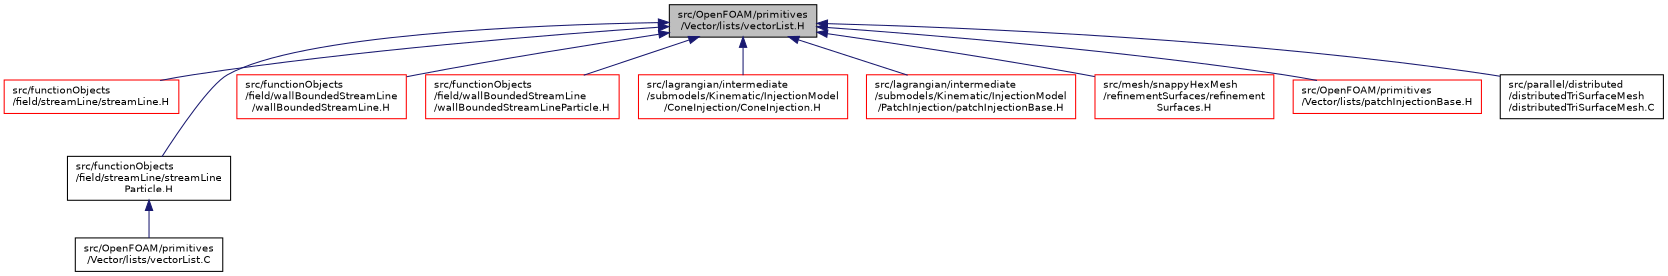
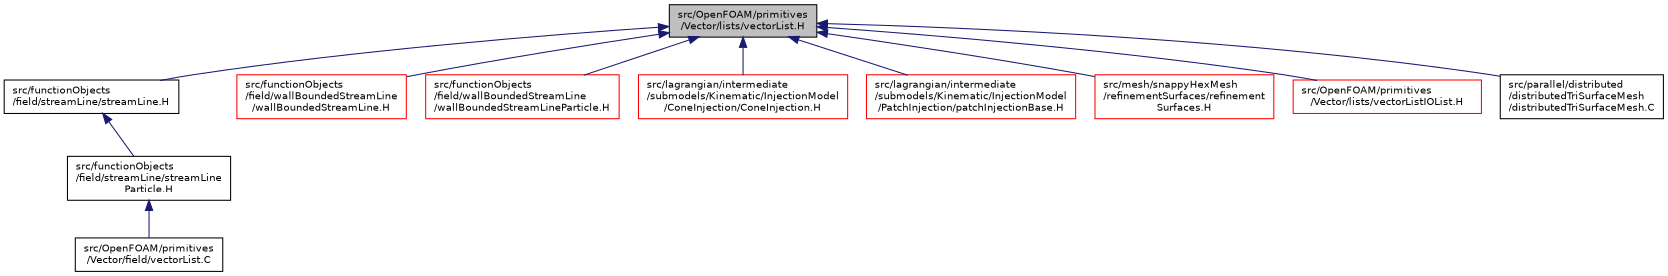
  digraph {
    node [color=red fontname=Helvetica fontsize=10 shape=record]
    edge [color=midnightblue dir=back fontname=Helvetica fontsize=10 labelfontname=Helvetica labelfontsize=10 style=solid]
    n1 [color=black fillcolor=grey75 fontcolor=black height=0.2 label="src/OpenFOAM/primitives\l/Vector/lists/vectorList.H" style=filled width=0.4]
-   n2 [height=0.2 label="src/functionObjects\l/field/streamLine/streamLine.H" width=0.4]
+   n2 [color=black height=0.2 label="src/functionObjects\l/field/streamLine/streamLine.H" width=0.4]
    n3 [color=black height=0.2 label="src/functionObjects\l/field/streamLine/streamLine\lParticle.H" width=0.4]
    n4 [height=0.2 label="src/functionObjects\l/field/wallBoundedStreamLine\l/wallBoundedStreamLine.H" width=0.4]
    n5 [height=0.2 label="src/functionObjects\l/field/wallBoundedStreamLine\l/wallBoundedStreamLineParticle.H" width=0.4]
    n6 [height=0.2 label="src/lagrangian/intermediate\l/submodels/Kinematic/InjectionModel\l/ConeInjection/ConeInjection.H" width=0.4]
    n7 [height=0.2 label="src/lagrangian/intermediate\l/submodels/Kinematic/InjectionModel\l/PatchInjection/patchInjectionBase.H" width=0.4]
    n8 [height=0.2 label="src/mesh/snappyHexMesh\l/refinementSurfaces/refinement\lSurfaces.H" width=0.4]
-   n9 [height=0.2 label="src/OpenFOAM/primitives\l/Vector/lists/patchInjectionBase.H" width=0.4]
+   n9 [height=0.2 label="src/OpenFOAM/primitives\l/Vector/lists/vectorListIOList.H" width=0.4]
    n10 [color=black height=0.2 label="src/parallel/distributed\l/distributedTriSurfaceMesh\l/distributedTriSurfaceMesh.C" width=0.4]
-   n11 [color=black height=0.2 label="src/OpenFOAM/primitives\l/Vector/lists/vectorList.C" width=0.4]
+   n11 [color=black height=0.2 label="src/OpenFOAM/primitives\l/Vector/field/vectorList.C" width=0.4]
    n1 -> n2
-   n1 -> n3
+   n2 -> n3
    n1 -> n4
    n1 -> n5
    n1 -> n6
    n1 -> n7
    n1 -> n8
    n1 -> n9
    n1 -> n10
    n3 -> n11
  }
